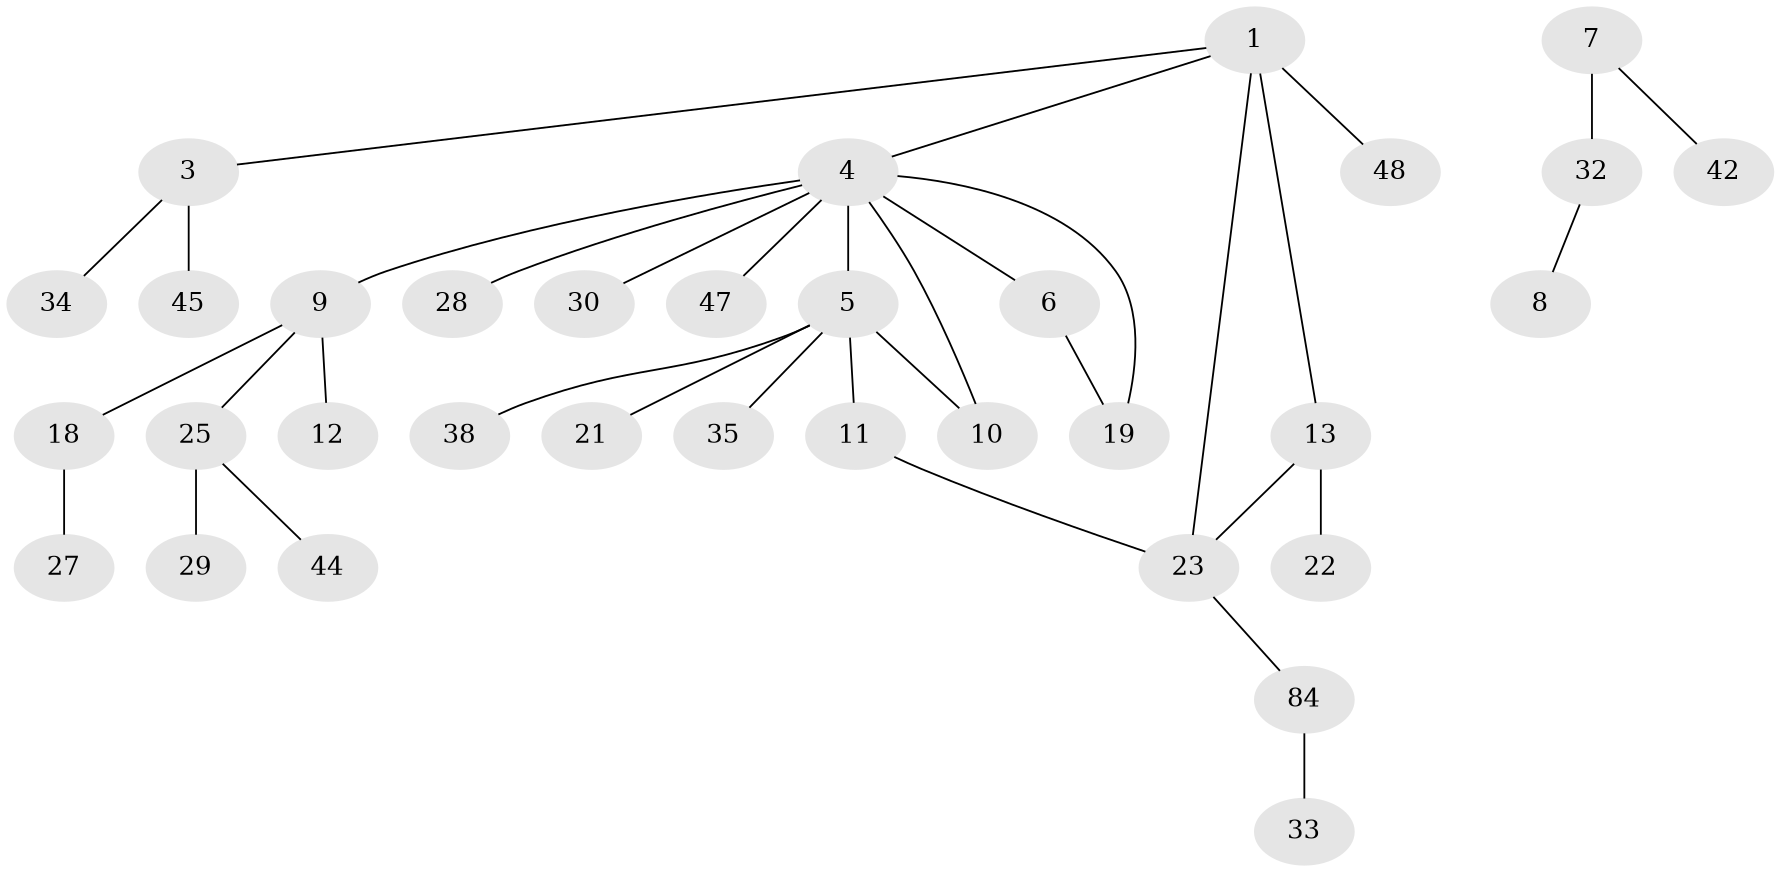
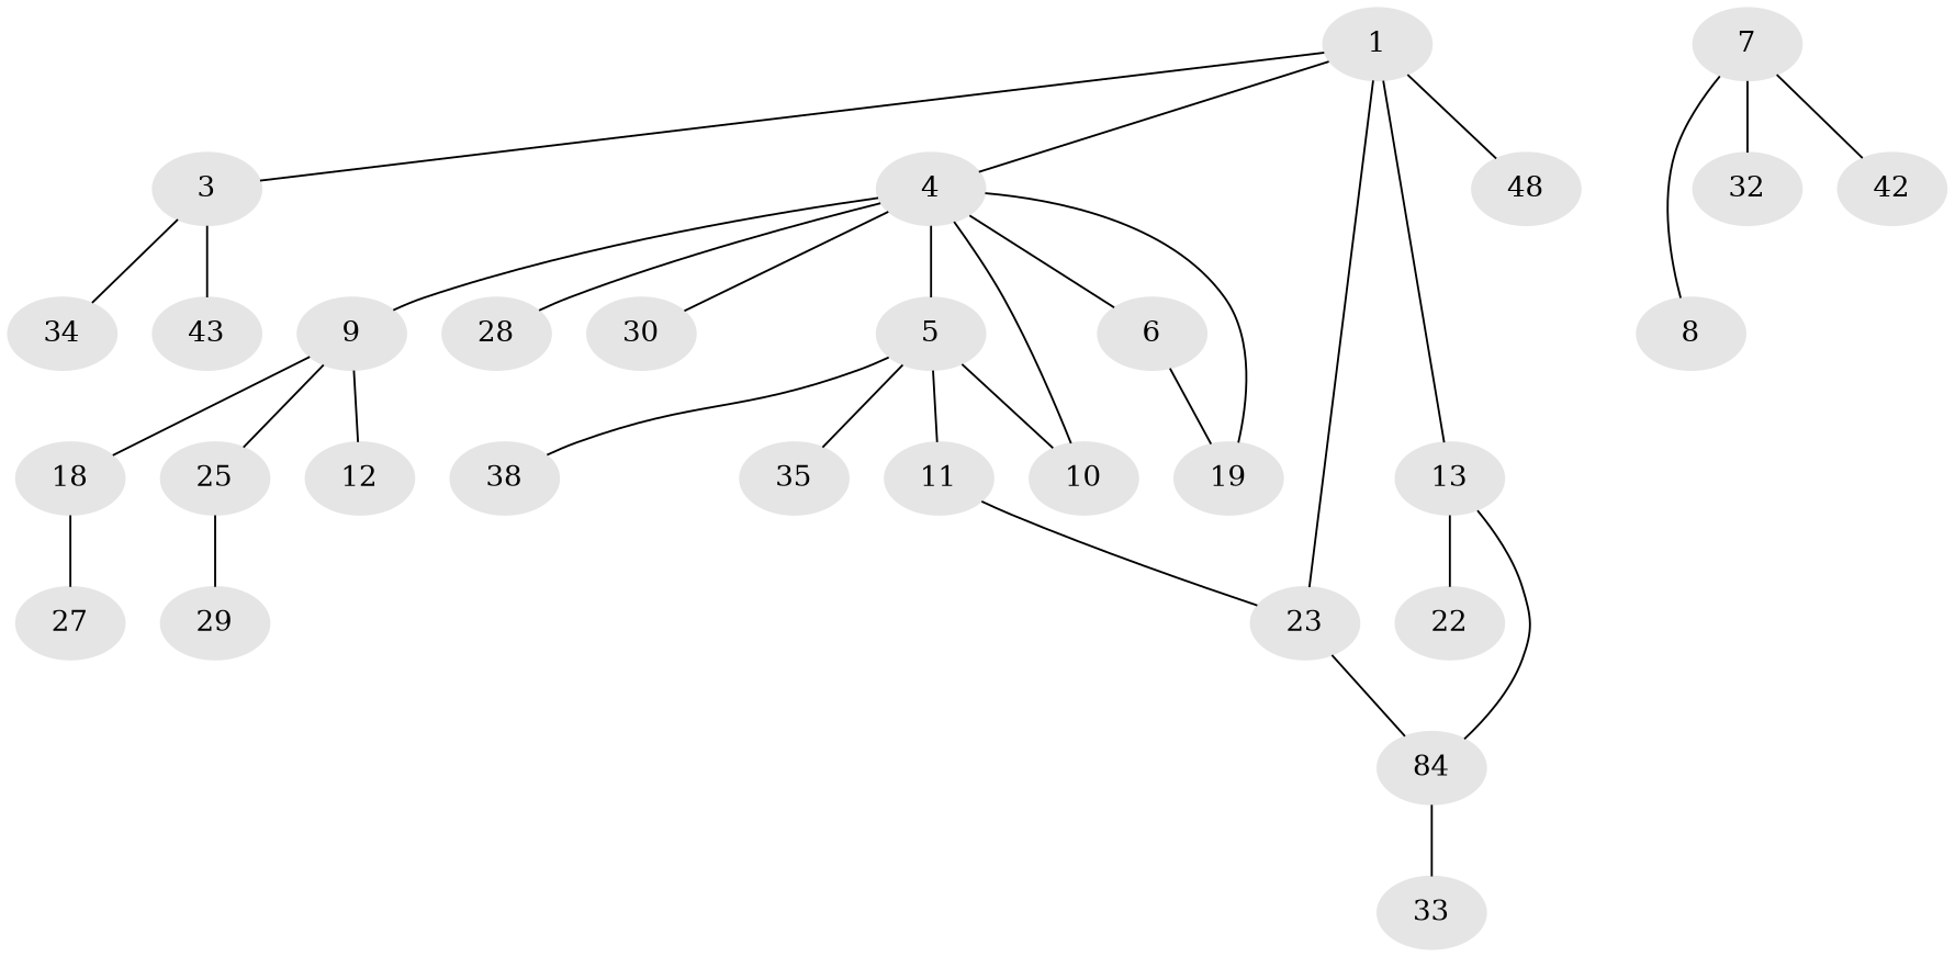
  graph {
    node [color=gray90 style=filled]
    1 [super="+2"]
    3 [super="+41"]
    4 [super="+46"]
    13 [super="+14"]
    23 [super="+31"]
    48
    34 [super="+50"]
-   45
+   45 [label=43]
    5 [super="+15"]
    6 [super="+51"]
    9 [super="+16"]
    10
    19 [super="+36"]
    28
    30
-   47
    22 [super="+39"]
    n18 [label=84]
    11 [super="+43"]
-   21
    35
    38
    25 [super="+26"]
    12 [super="+17"]
    18 [super="+37"]
    29
-   44 [super="+49"]
    7 [super="+20"]
    8
    32
    42
    27
    33 [super="+40"]
    1 -- 3
    1 -- 4
    1 -- 13
    1 -- 23
    1 -- 48 [weight=2]
    3 -- 34
    3 -- 45
    4 -- 5
    4 -- 6
    4 -- 9
    4 -- 10
    4 -- 19
    4 -- 28
    4 -- 30
-   4 -- 47
    13 -- 22
-   13 -- 23
+   13 -- n18
    23 -- n18
    5 -- 10
    5 -- 11
-   5 -- 21
    5 -- 35
    5 -- 38
    6 -- 19
    9 -- 25
    9 -- 12
    9 -- 18
    n18 -- 33
    11 -- 23
    25 -- 29
-   25 -- 44
    18 -- 27
-   32 -- 8
+   7 -- 8
    7 -- 32
    7 -- 42
  }
